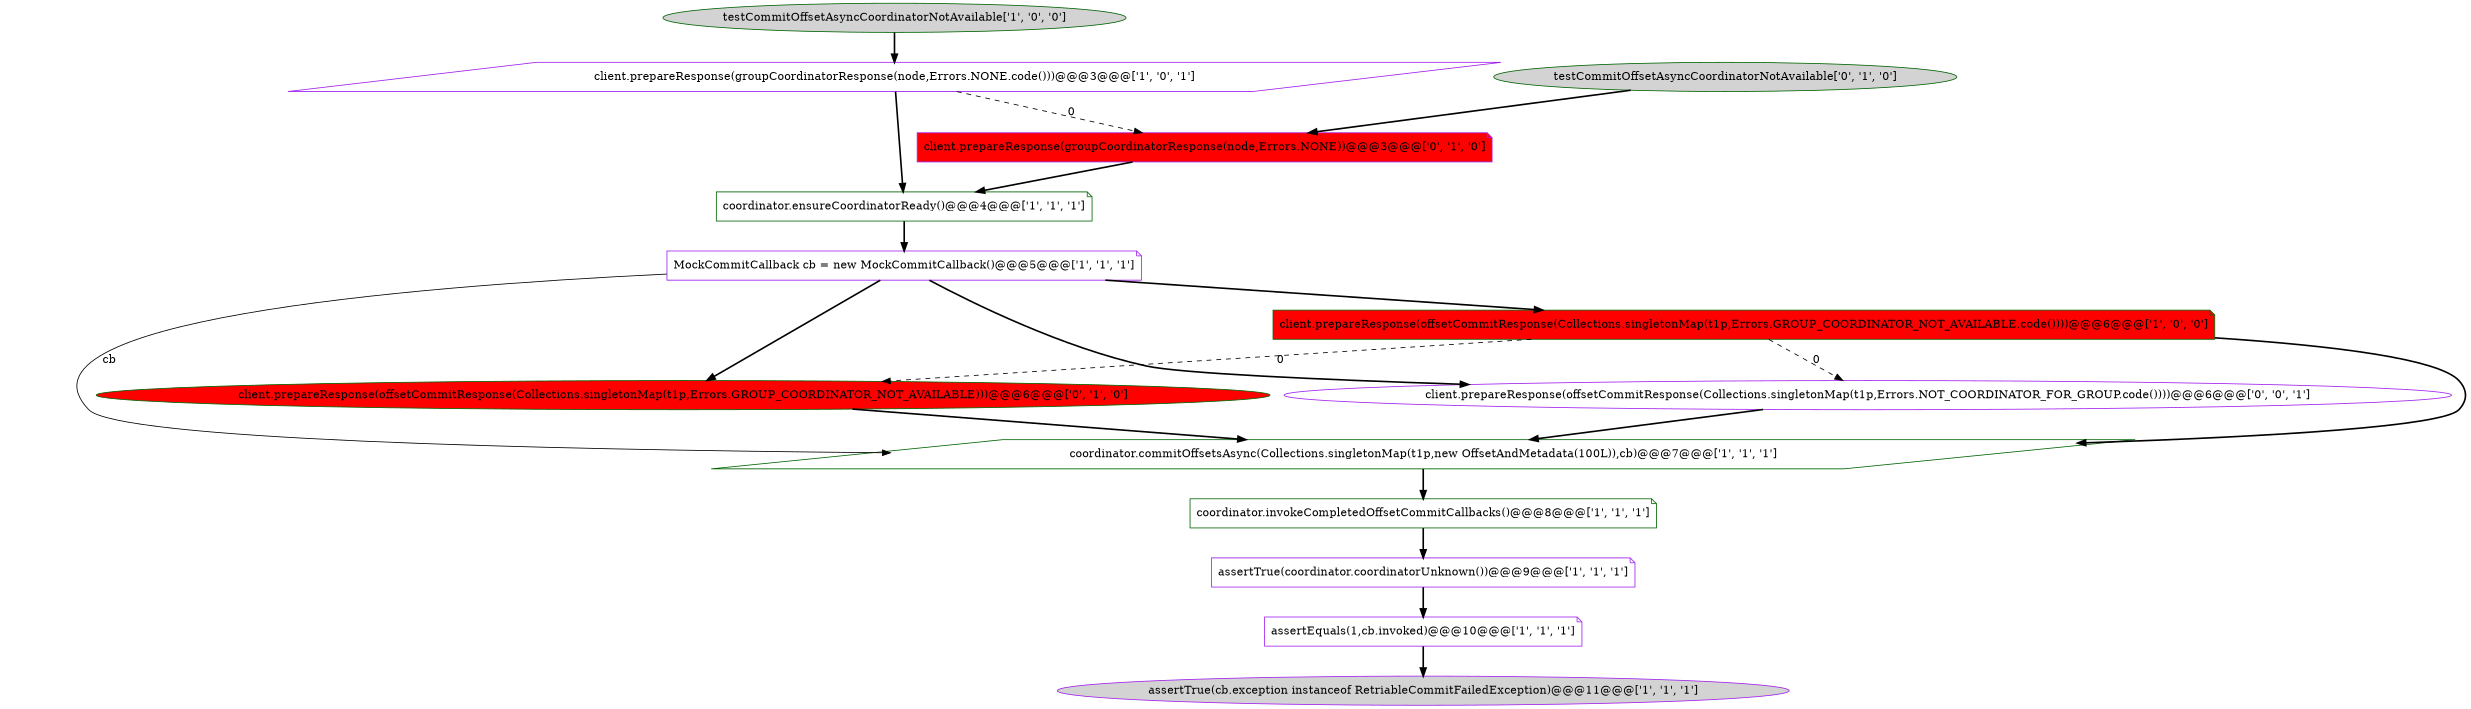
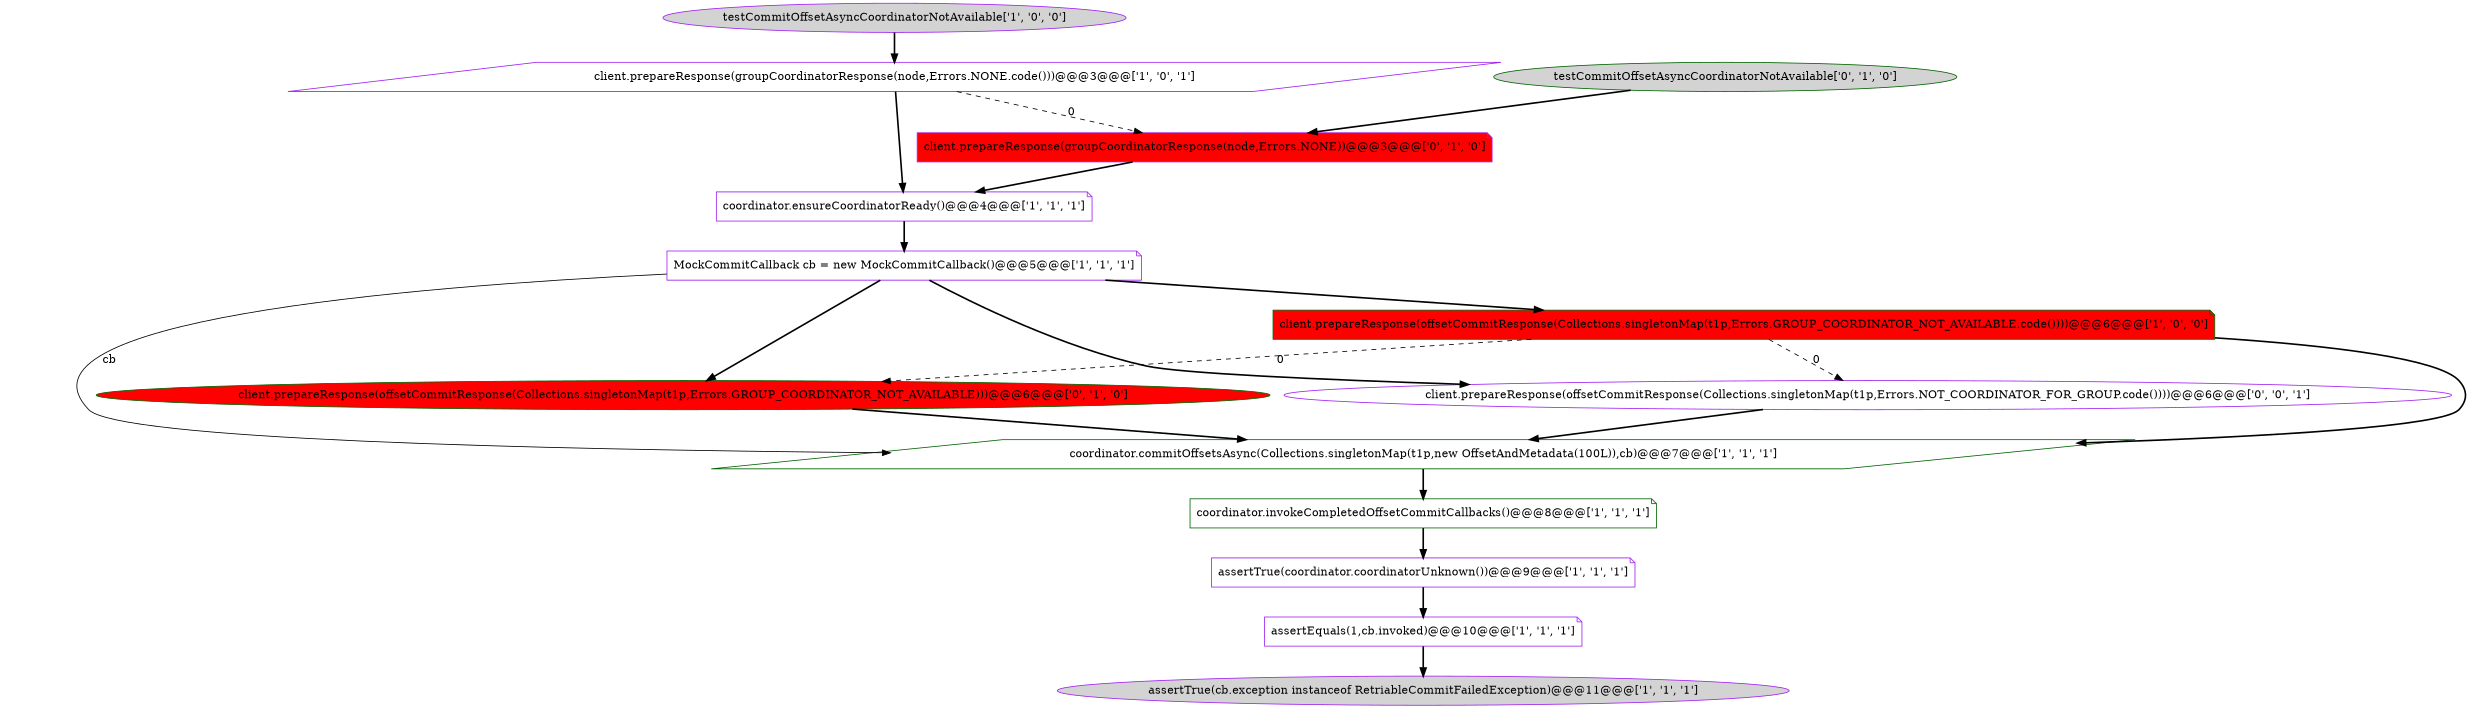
  digraph {
    node [color=purple fillcolor=white shape=note style=filled]
    edge [style=bold]
    n1 [label="client.prepareResponse(groupCoordinatorResponse(node,Errors.NONE.code()))@@@3@@@['1', '0', '1']" shape=parallelogram]
-   n2 [color=darkgreen label="coordinator.ensureCoordinatorReady()@@@4@@@['1', '1', '1']"]
+   n2 [label="coordinator.ensureCoordinatorReady()@@@4@@@['1', '1', '1']"]
    n3 [fillcolor=red label="client.prepareResponse(groupCoordinatorResponse(node,Errors.NONE))@@@3@@@['0', '1', '0']"]
    n4 [label="MockCommitCallback cb = new MockCommitCallback()@@@5@@@['1', '1', '1']"]
    n5 [color=darkgreen label="coordinator.invokeCompletedOffsetCommitCallbacks()@@@8@@@['1', '1', '1']"]
    n6 [label="assertTrue(coordinator.coordinatorUnknown())@@@9@@@['1', '1', '1']"]
    n7 [label="assertEquals(1,cb.invoked)@@@10@@@['1', '1', '1']"]
    n8 [color=darkgreen label="coordinator.commitOffsetsAsync(Collections.singletonMap(t1p,new OffsetAndMetadata(100L)),cb)@@@7@@@['1', '1', '1']" shape=parallelogram]
    n9 [fillcolor=lightgray label="assertTrue(cb.exception instanceof RetriableCommitFailedException)@@@11@@@['1', '1', '1']" shape=ellipse]
    n10 [color=darkgreen fillcolor=red label="client.prepareResponse(offsetCommitResponse(Collections.singletonMap(t1p,Errors.GROUP_COORDINATOR_NOT_AVAILABLE.code())))@@@6@@@['1', '0', '0']"]
    n11 [color=darkgreen fillcolor=red label="client.prepareResponse(offsetCommitResponse(Collections.singletonMap(t1p,Errors.GROUP_COORDINATOR_NOT_AVAILABLE)))@@@6@@@['0', '1', '0']" shape=ellipse]
    n12 [label="client.prepareResponse(offsetCommitResponse(Collections.singletonMap(t1p,Errors.NOT_COORDINATOR_FOR_GROUP.code())))@@@6@@@['0', '0', '1']" shape=ellipse]
-   n13 [color=darkgreen fillcolor=lightgray label="testCommitOffsetAsyncCoordinatorNotAvailable['1', '0', '0']" shape=ellipse]
+   n13 [fillcolor=lightgray label="testCommitOffsetAsyncCoordinatorNotAvailable['1', '0', '0']" shape=ellipse]
    n14 [color=darkgreen fillcolor=lightgray label="testCommitOffsetAsyncCoordinatorNotAvailable['0', '1', '0']" shape=ellipse]
    n1 -> n2
    n1 -> n3 [label=0 style=dashed]
    n2 -> n4
    n3 -> n2
    n4 -> n8 [label=cb style=solid]
    n4 -> n10
    n4 -> n11
    n4 -> n12
    n5 -> n6
    n6 -> n7
    n7 -> n9
    n8 -> n5
    n10 -> n8
    n10 -> n11 [label=0 style=dashed]
    n10 -> n12 [label=0 style=dashed]
    n11 -> n8
    n12 -> n8
    n13 -> n1
    n14 -> n3
  }
